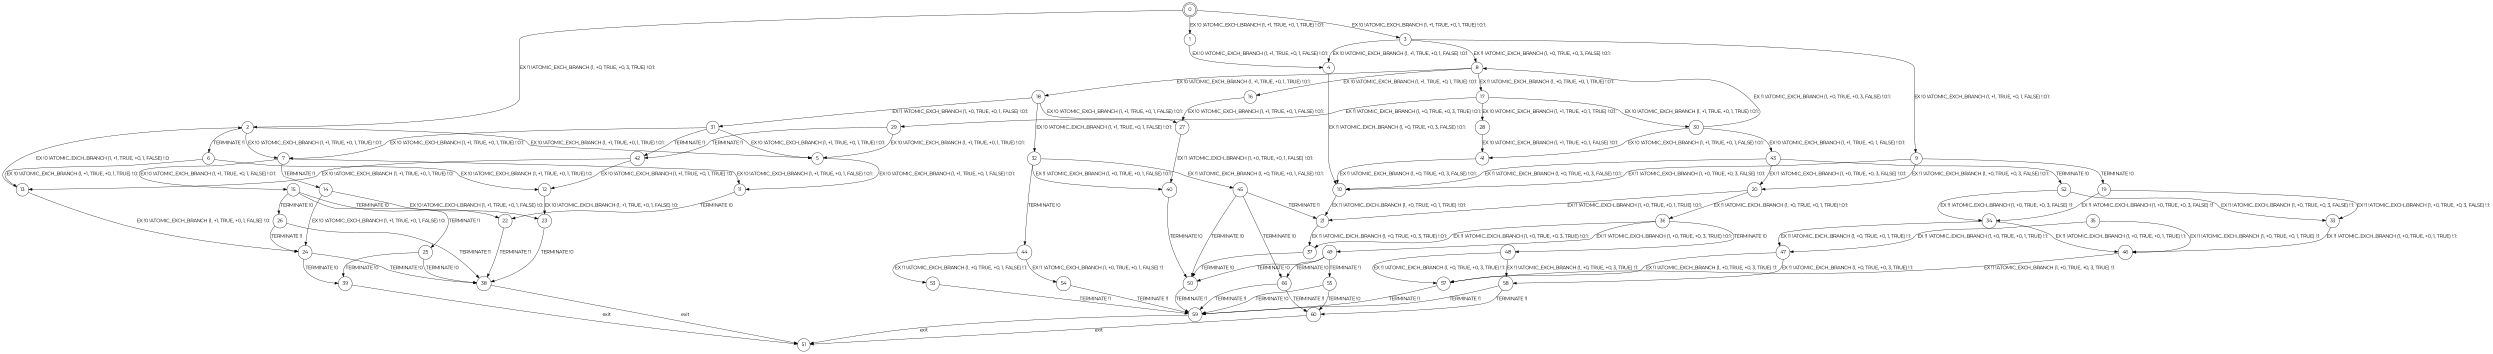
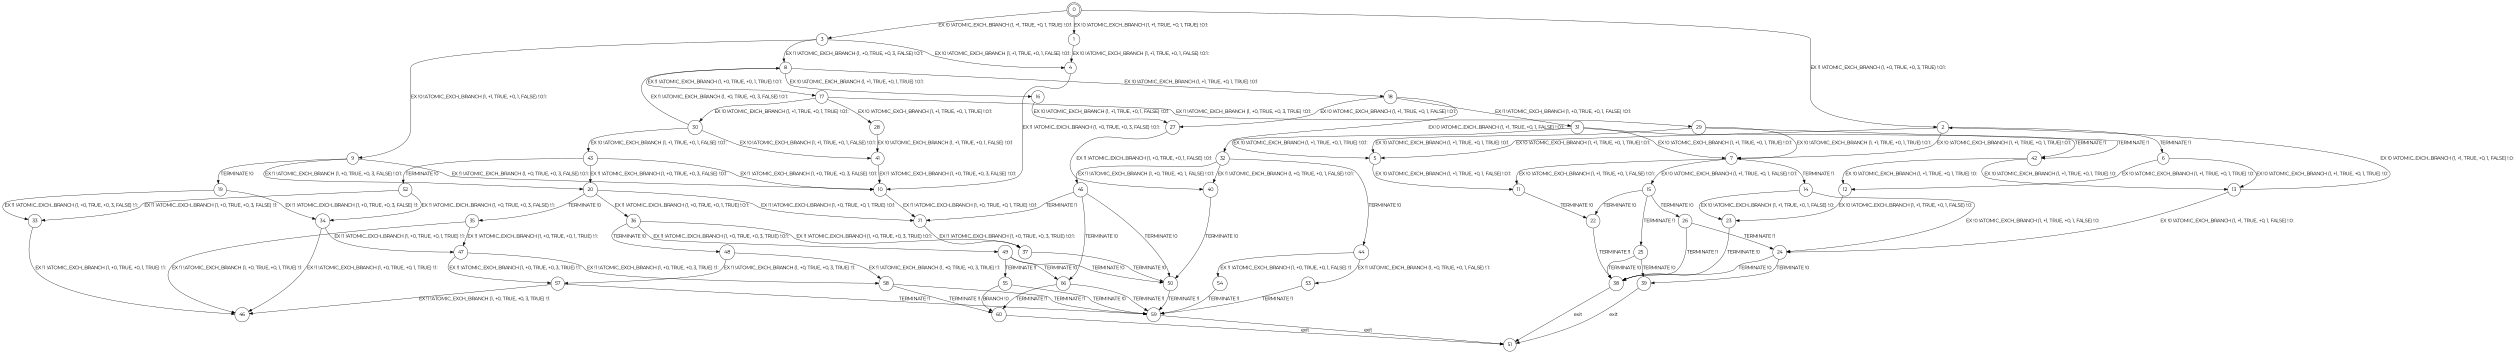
  digraph {
    fontname=Montserrat
    node [fontname=Montserrat shape=circle]
    edge [fontname=Montserrat]
    0 [peripheries=2]
    1
    2
    3
    4
    5
    6
    7
    8
    9
    10
    11
    12
    13
    14
    15
    16
    17
    18
    19
    20
    21
    22
    23
    24
    25
    26
    27
    28
    29
    30
    31
    32
    33
    34
    35
    36
    37
    38
    39
    40
    41
    42
    43
    44
    45
    46
    47
    48
    49
    50
    51
    52
    53
    54
    n56 [label=66]
    57
    58
    55
    59
    60
    0 -> 1 [label="EX !0 !ATOMIC_EXCH_BRANCH (1, +1, TRUE, +0, 1, TRUE) !:0:1:"]
    0 -> 2 [label="EX !1 !ATOMIC_EXCH_BRANCH (1, +0, TRUE, +0, 3, TRUE) !:0:1:"]
    0 -> 3 [label="EX !0 !ATOMIC_EXCH_BRANCH (1, +1, TRUE, +0, 1, TRUE) !:0:1:"]
    1 -> 4 [label="EX !0 !ATOMIC_EXCH_BRANCH (1, +1, TRUE, +0, 1, FALSE) !:0:1:"]
    2 -> 5 [label="EX !0 !ATOMIC_EXCH_BRANCH (1, +1, TRUE, +0, 1, TRUE) !:0:1:"]
    2 -> 6 [label="TERMINATE !1"]
    2 -> 7 [label="EX !0 !ATOMIC_EXCH_BRANCH (1, +1, TRUE, +0, 1, TRUE) !:0:1:"]
    3 -> 4 [label="EX !0 !ATOMIC_EXCH_BRANCH (1, +1, TRUE, +0, 1, FALSE) !:0:1:"]
    3 -> 8 [label="EX !1 !ATOMIC_EXCH_BRANCH (1, +0, TRUE, +0, 3, FALSE) !:0:1:"]
    3 -> 9 [label="EX !0 !ATOMIC_EXCH_BRANCH (1, +1, TRUE, +0, 1, FALSE) !:0:1:"]
    4 -> 10 [label="EX !1 !ATOMIC_EXCH_BRANCH (1, +0, TRUE, +0, 3, FALSE) !:0:1:"]
    5 -> 11 [label="EX !0 !ATOMIC_EXCH_BRANCH (1, +1, TRUE, +0, 1, FALSE) !:0:1:"]
    6 -> 12 [label="EX !0 !ATOMIC_EXCH_BRANCH (1, +1, TRUE, +0, 1, TRUE) !:0:"]
    6 -> 13 [label="EX !0 !ATOMIC_EXCH_BRANCH (1, +1, TRUE, +0, 1, TRUE) !:0:"]
    7 -> 11 [label="EX !0 !ATOMIC_EXCH_BRANCH (1, +1, TRUE, +0, 1, FALSE) !:0:1:"]
    7 -> 14 [label="TERMINATE !1"]
    7 -> 15 [label="EX !0 !ATOMIC_EXCH_BRANCH (1, +1, TRUE, +0, 1, FALSE) !:0:1:"]
    8 -> 16 [label="EX !0 !ATOMIC_EXCH_BRANCH (1, +1, TRUE, +0, 1, TRUE) !:0:1:"]
    8 -> 17 [label="EX !1 !ATOMIC_EXCH_BRANCH (1, +0, TRUE, +0, 1, TRUE) !:0:1:"]
    8 -> 18 [label="EX !0 !ATOMIC_EXCH_BRANCH (1, +1, TRUE, +0, 1, TRUE) !:0:1:"]
    9 -> 10 [label="EX !1 !ATOMIC_EXCH_BRANCH (1, +0, TRUE, +0, 3, FALSE) !:0:1:"]
    9 -> 19 [label="TERMINATE !0"]
    9 -> 20 [label="EX !1 !ATOMIC_EXCH_BRANCH (1, +0, TRUE, +0, 3, FALSE) !:0:1:"]
    10 -> 21 [label="EX !1 !ATOMIC_EXCH_BRANCH (1, +0, TRUE, +0, 1, TRUE) !:0:1:"]
    11 -> 22 [label="TERMINATE !0"]
    12 -> 23 [label="EX !0 !ATOMIC_EXCH_BRANCH (1, +1, TRUE, +0, 1, FALSE) !:0:"]
    13 -> 2 [label="EX !0 !ATOMIC_EXCH_BRANCH (1, +1, TRUE, +0, 1, FALSE) !:0:"]
    13 -> 24 [label="EX !0 !ATOMIC_EXCH_BRANCH (1, +1, TRUE, +0, 1, FALSE) !:0:"]
    14 -> 23 [label="EX !0 !ATOMIC_EXCH_BRANCH (1, +1, TRUE, +0, 1, FALSE) !:0:"]
    14 -> 24 [label="EX !0 !ATOMIC_EXCH_BRANCH (1, +1, TRUE, +0, 1, FALSE) !:0:"]
    15 -> 22 [label="TERMINATE !0"]
    15 -> 25 [label="TERMINATE !1"]
    15 -> 26 [label="TERMINATE !0"]
    16 -> 27 [label="EX !0 !ATOMIC_EXCH_BRANCH (1, +1, TRUE, +0, 1, FALSE) !:0:1:"]
    17 -> 28 [label="EX !0 !ATOMIC_EXCH_BRANCH (1, +1, TRUE, +0, 1, TRUE) !:0:1:"]
    17 -> 29 [label="EX !1 !ATOMIC_EXCH_BRANCH (1, +0, TRUE, +0, 3, TRUE) !:0:1:"]
    17 -> 30 [label="EX !0 !ATOMIC_EXCH_BRANCH (1, +1, TRUE, +0, 1, TRUE) !:0:1:"]
    18 -> 27 [label="EX !0 !ATOMIC_EXCH_BRANCH (1, +1, TRUE, +0, 1, FALSE) !:0:1:"]
    18 -> 31 [label="EX !1 !ATOMIC_EXCH_BRANCH (1, +0, TRUE, +0, 1, FALSE) !:0:1:"]
    18 -> 32 [label="EX !0 !ATOMIC_EXCH_BRANCH (1, +1, TRUE, +0, 1, FALSE) !:0:1:"]
    19 -> 33 [label="EX !1 !ATOMIC_EXCH_BRANCH (1, +0, TRUE, +0, 3, FALSE) !:1:"]
    19 -> 34 [label="EX !1 !ATOMIC_EXCH_BRANCH (1, +0, TRUE, +0, 3, FALSE) !:1:"]
    20 -> 21 [label="EX !1 !ATOMIC_EXCH_BRANCH (1, +0, TRUE, +0, 1, TRUE) !:0:1:"]
+   20 -> 35 [label="TERMINATE !0"]
    20 -> 36 [label="EX !1 !ATOMIC_EXCH_BRANCH (1, +0, TRUE, +0, 1, TRUE) !:0:1:"]
    21 -> 37 [label="EX !1 !ATOMIC_EXCH_BRANCH (1, +0, TRUE, +0, 3, TRUE) !:0:1:"]
    22 -> 38 [label="TERMINATE !1"]
    23 -> 38 [label="TERMINATE !0"]
    24 -> 38 [label="TERMINATE !0"]
    24 -> 39 [label="TERMINATE !0"]
    25 -> 38 [label="TERMINATE !0"]
    25 -> 39 [label="TERMINATE !0"]
    26 -> 24 [label="TERMINATE !1"]
    26 -> 38 [label="TERMINATE !1"]
    27 -> 40 [label="EX !1 !ATOMIC_EXCH_BRANCH (1, +0, TRUE, +0, 1, FALSE) !:0:1:"]
    28 -> 41 [label="EX !0 !ATOMIC_EXCH_BRANCH (1, +1, TRUE, +0, 1, FALSE) !:0:1:"]
    29 -> 5 [label="EX !0 !ATOMIC_EXCH_BRANCH (1, +1, TRUE, +0, 1, TRUE) !:0:1:"]
+   29 -> 7 [label="EX !0 !ATOMIC_EXCH_BRANCH (1, +1, TRUE, +0, 1, TRUE) !:0:1:"]
    29 -> 42 [label="TERMINATE !1"]
    30 -> 8 [label="EX !1 !ATOMIC_EXCH_BRANCH (1, +0, TRUE, +0, 3, FALSE) !:0:1:"]
    30 -> 41 [label="EX !0 !ATOMIC_EXCH_BRANCH (1, +1, TRUE, +0, 1, FALSE) !:0:1:"]
    30 -> 43 [label="EX !0 !ATOMIC_EXCH_BRANCH (1, +1, TRUE, +0, 1, FALSE) !:0:1:"]
    31 -> 5 [label="EX !0 !ATOMIC_EXCH_BRANCH (1, +1, TRUE, +0, 1, TRUE) !:0:1:"]
    31 -> 7 [label="EX !0 !ATOMIC_EXCH_BRANCH (1, +1, TRUE, +0, 1, TRUE) !:0:1:"]
    31 -> 42 [label="TERMINATE !1"]
    32 -> 40 [label="EX !1 !ATOMIC_EXCH_BRANCH (1, +0, TRUE, +0, 1, FALSE) !:0:1:"]
    32 -> 44 [label="TERMINATE !0"]
    32 -> 45 [label="EX !1 !ATOMIC_EXCH_BRANCH (1, +0, TRUE, +0, 1, FALSE) !:0:1:"]
    33 -> 46 [label="EX !1 !ATOMIC_EXCH_BRANCH (1, +0, TRUE, +0, 1, TRUE) !:1:"]
    34 -> 46 [label="EX !1 !ATOMIC_EXCH_BRANCH (1, +0, TRUE, +0, 1, TRUE) !:1:"]
    34 -> 47 [label="EX !1 !ATOMIC_EXCH_BRANCH (1, +0, TRUE, +0, 1, TRUE) !:1:"]
    35 -> 46 [label="EX !1 !ATOMIC_EXCH_BRANCH (1, +0, TRUE, +0, 1, TRUE) !:1:"]
    35 -> 47 [label="EX !1 !ATOMIC_EXCH_BRANCH (1, +0, TRUE, +0, 1, TRUE) !:1:"]
    36 -> 37 [label="EX !1 !ATOMIC_EXCH_BRANCH (1, +0, TRUE, +0, 3, TRUE) !:0:1:"]
    36 -> 48 [label="TERMINATE !0"]
    36 -> 49 [label="EX !1 !ATOMIC_EXCH_BRANCH (1, +0, TRUE, +0, 3, TRUE) !:0:1:"]
    37 -> 50 [label="TERMINATE !0"]
    38 -> 51 [label=exit]
    39 -> 51 [label=exit]
    40 -> 50 [label="TERMINATE !0"]
    41 -> 10 [label="EX !1 !ATOMIC_EXCH_BRANCH (1, +0, TRUE, +0, 3, FALSE) !:0:1:"]
    42 -> 12 [label="EX !0 !ATOMIC_EXCH_BRANCH (1, +1, TRUE, +0, 1, TRUE) !:0:"]
    42 -> 13 [label="EX !0 !ATOMIC_EXCH_BRANCH (1, +1, TRUE, +0, 1, TRUE) !:0:"]
    43 -> 10 [label="EX !1 !ATOMIC_EXCH_BRANCH (1, +0, TRUE, +0, 3, FALSE) !:0:1:"]
    43 -> 20 [label="EX !1 !ATOMIC_EXCH_BRANCH (1, +0, TRUE, +0, 3, FALSE) !:0:1:"]
    43 -> 52 [label="TERMINATE !0"]
    44 -> 53 [label="EX !1 !ATOMIC_EXCH_BRANCH (1, +0, TRUE, +0, 1, FALSE) !:1:"]
    44 -> 54 [label="EX !1 !ATOMIC_EXCH_BRANCH (1, +0, TRUE, +0, 1, FALSE) !:1:"]
    45 -> 21 [label="TERMINATE !1"]
    45 -> 50 [label="TERMINATE !0"]
    45 -> n56 [label="TERMINATE !0"]
-   46 -> 57 [label="EX !1 !ATOMIC_EXCH_BRANCH (1, +0, TRUE, +0, 3, TRUE) !:1:"]
+   57 -> 46 [label="EX !1 !ATOMIC_EXCH_BRANCH (1, +0, TRUE, +0, 3, TRUE) !:1:"]
    47 -> 57 [label="EX !1 !ATOMIC_EXCH_BRANCH (1, +0, TRUE, +0, 3, TRUE) !:1:"]
    47 -> 58 [label="EX !1 !ATOMIC_EXCH_BRANCH (1, +0, TRUE, +0, 3, TRUE) !:1:"]
    48 -> 57 [label="EX !1 !ATOMIC_EXCH_BRANCH (1, +0, TRUE, +0, 3, TRUE) !:1:"]
    48 -> 58 [label="EX !1 !ATOMIC_EXCH_BRANCH (1, +0, TRUE, +0, 3, TRUE) !:1:"]
    49 -> 50 [label="TERMINATE !0"]
    49 -> n56 [label="TERMINATE !0"]
    49 -> 55 [label="TERMINATE !1"]
    50 -> 59 [label="TERMINATE !1"]
    52 -> 33 [label="EX !1 !ATOMIC_EXCH_BRANCH (1, +0, TRUE, +0, 3, FALSE) !:1:"]
    52 -> 34 [label="EX !1 !ATOMIC_EXCH_BRANCH (1, +0, TRUE, +0, 3, FALSE) !:1:"]
    53 -> 59 [label="TERMINATE !1"]
    54 -> 59 [label="TERMINATE !1"]
    n56 -> 59 [label="TERMINATE !1"]
    n56 -> 60 [label="TERMINATE !1"]
    57 -> 59 [label="TERMINATE !1"]
    58 -> 59 [label="TERMINATE !1"]
    58 -> 60 [label="TERMINATE !1"]
    55 -> 59 [label="TERMINATE !0"]
-   55 -> 60 [label="TERMINATE !0"]
+   55 -> 60 [label="BRANCH !0"]
    59 -> 51 [label=exit]
    60 -> 51 [label=exit]
  }
